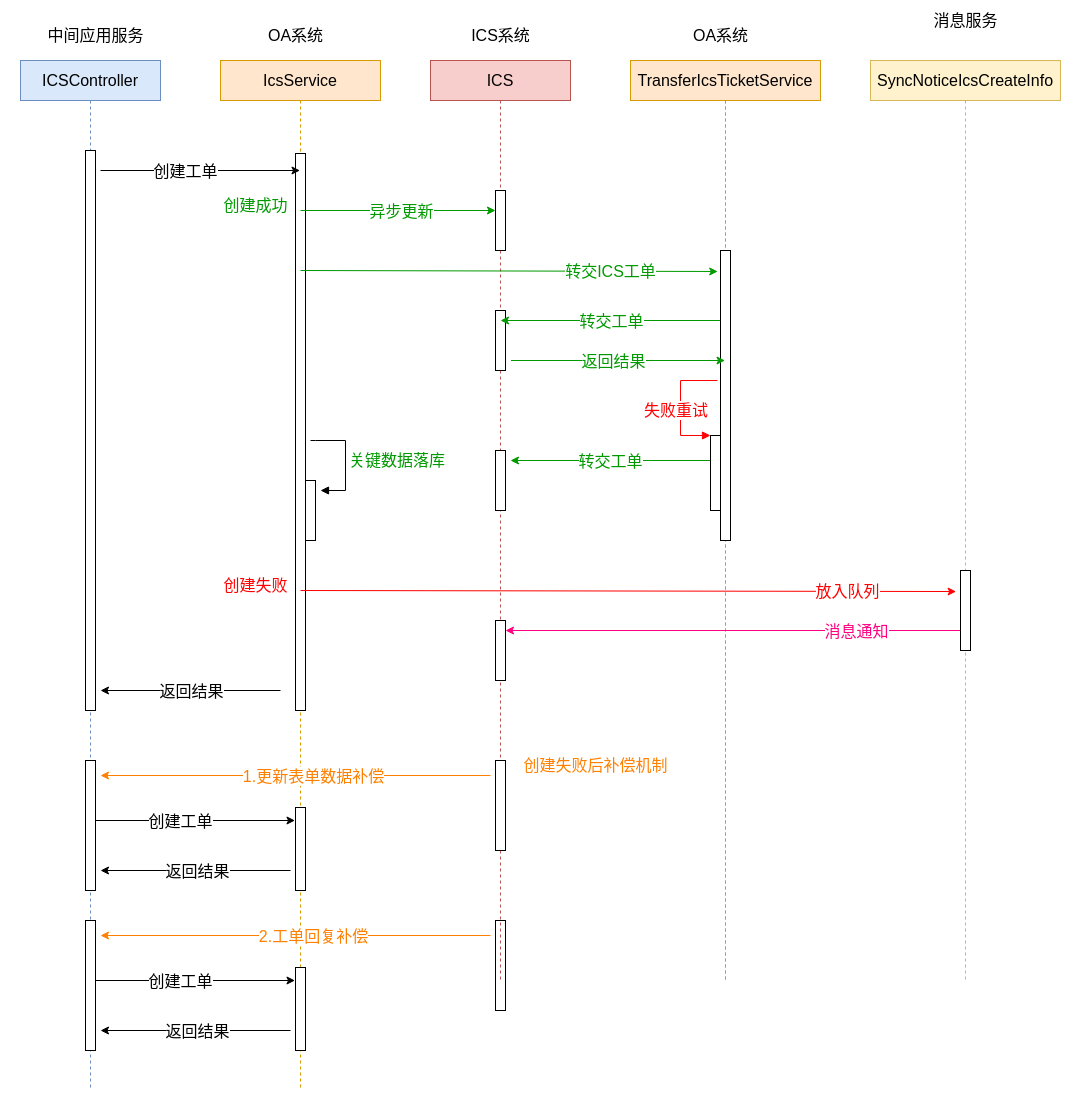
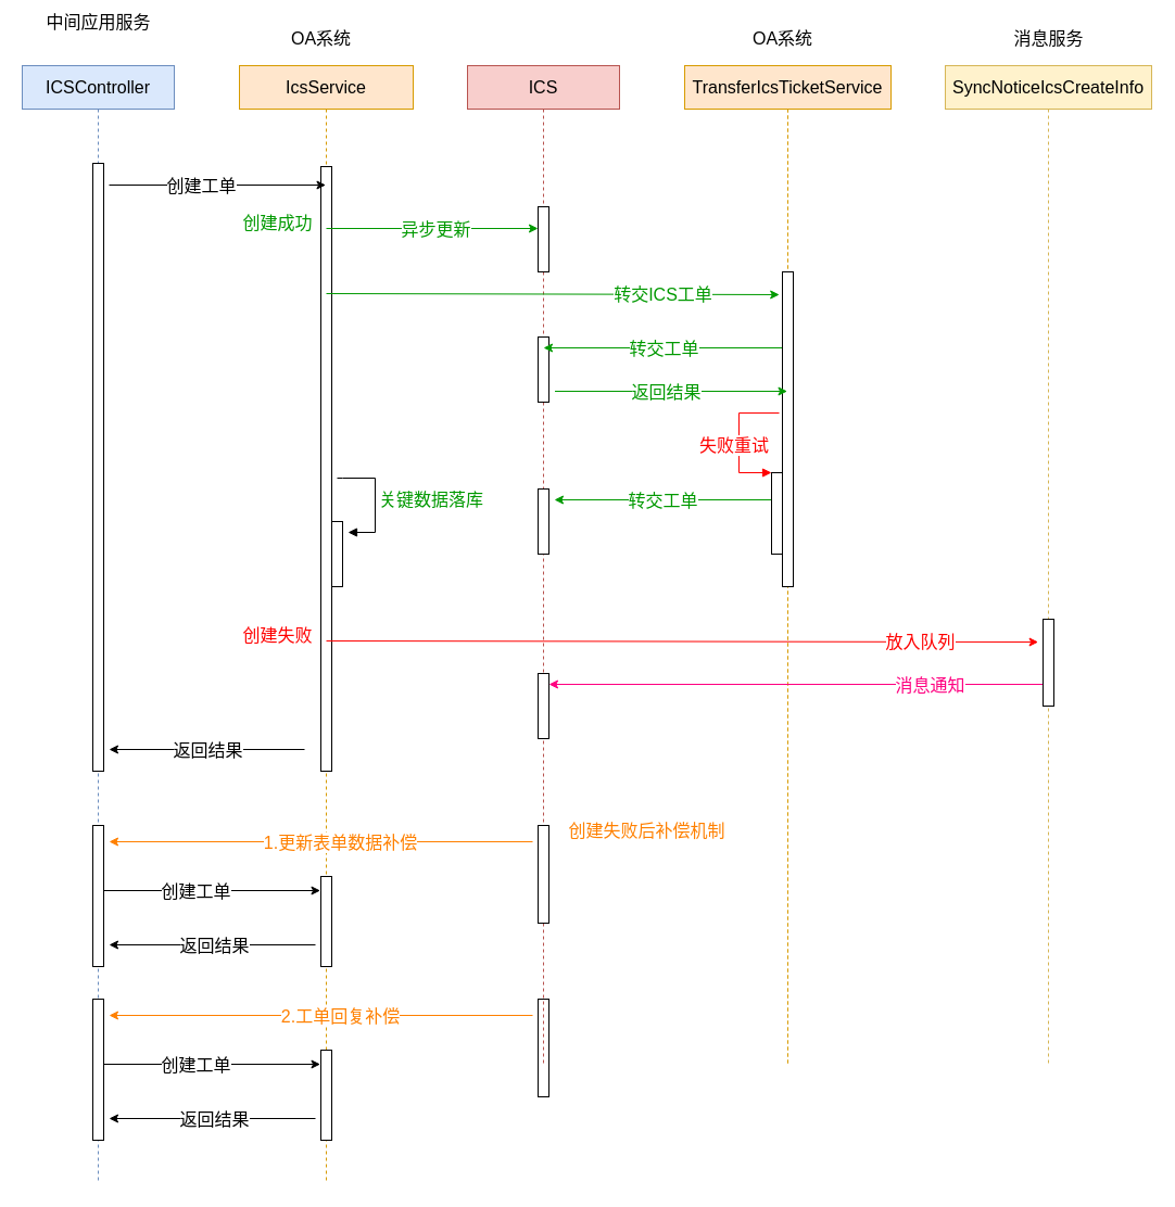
  <mxCell id="0" />
  <mxCell id="1" parent="0" />
  <mxCell id="2" value="ICSController" style="shape=umlLifeline;perimeter=lifelinePerimeter;whiteSpace=wrap;html=1;container=1;collapsible=0;recursiveResize=0;outlineConnect=0;fontSize=16;fillColor=#dae8fc;strokeColor=#6c8ebf;" parent="1" vertex="1"><mxGeometry x="20" y="60" width="140" height="1030" as="geometry" /></mxCell>
  <mxCell id="3" value="" style="html=1;points=[];perimeter=orthogonalPerimeter;fontSize=16;" parent="2" vertex="1"><mxGeometry x="65" y="90" width="10" height="560" as="geometry" /></mxCell>
  <mxCell id="4" value="" style="html=1;points=[];perimeter=orthogonalPerimeter;fontSize=16;" parent="2" vertex="1"><mxGeometry x="65" y="700" width="10" height="130" as="geometry" /></mxCell>
  <mxCell id="5" value="" style="endArrow=classic;html=1;rounded=0;fontSize=16;fillColor=#FF8000;strokeColor=#000000;" parent="2" edge="1"><mxGeometry width="50" height="50" relative="1" as="geometry"><mxPoint x="75" y="760" as="sourcePoint" /><mxPoint x="274.5" y="760" as="targetPoint" /></mxGeometry></mxCell>
  <mxCell id="6" value="创建工单" style="edgeLabel;html=1;align=center;verticalAlign=middle;resizable=0;points=[];fontSize=16;" parent="5" vertex="1" connectable="0"><mxGeometry x="-0.159" relative="1" as="geometry"><mxPoint as="offset" /></mxGeometry></mxCell>
  <mxCell id="7" value="IcsService" style="shape=umlLifeline;perimeter=lifelinePerimeter;whiteSpace=wrap;html=1;container=1;collapsible=0;recursiveResize=0;outlineConnect=0;fontSize=16;fillColor=#ffe6cc;strokeColor=#d79b00;" parent="1" vertex="1"><mxGeometry x="220" y="60" width="160" height="1030" as="geometry" /></mxCell>
  <mxCell id="8" value="" style="html=1;points=[];perimeter=orthogonalPerimeter;fontSize=16;" parent="7" vertex="1"><mxGeometry x="75" y="93" width="10" height="557" as="geometry" /></mxCell>
  <mxCell id="9" value="创建成功" style="text;html=1;align=center;verticalAlign=middle;resizable=0;points=[];autosize=1;strokeColor=none;fillColor=none;fontSize=16;fontColor=#009900;" parent="7" vertex="1"><mxGeometry x="-10" y="130" width="90" height="30" as="geometry" /></mxCell>
  <mxCell id="10" value="&lt;font color=&quot;#ff0000&quot;&gt;创建失败&lt;/font&gt;" style="text;html=1;align=center;verticalAlign=middle;resizable=0;points=[];autosize=1;strokeColor=none;fillColor=none;fontSize=16;fontColor=#009900;" parent="7" vertex="1"><mxGeometry x="-10" y="510" width="90" height="30" as="geometry" /></mxCell>
  <mxCell id="11" value="" style="endArrow=classic;html=1;rounded=0;fontSize=16;strokeColor=#000000;" parent="7" edge="1"><mxGeometry width="50" height="50" relative="1" as="geometry"><mxPoint x="60" y="630" as="sourcePoint" /><mxPoint x="-120" y="630" as="targetPoint" /></mxGeometry></mxCell>
  <mxCell id="12" value="返回结果" style="edgeLabel;html=1;align=center;verticalAlign=middle;resizable=0;points=[];fontSize=16;" parent="11" vertex="1" connectable="0"><mxGeometry x="-0.159" relative="1" as="geometry"><mxPoint x="-14" as="offset" /></mxGeometry></mxCell>
  <mxCell id="13" value="" style="html=1;points=[];perimeter=orthogonalPerimeter;fontSize=16;" parent="7" vertex="1"><mxGeometry x="75" y="747" width="10" height="83" as="geometry" /></mxCell>
  <mxCell id="14" value="" style="endArrow=classic;html=1;rounded=0;fontSize=16;strokeColor=#000000;" parent="7" edge="1"><mxGeometry width="50" height="50" relative="1" as="geometry"><mxPoint x="70" y="810" as="sourcePoint" /><mxPoint x="-120" y="810" as="targetPoint" /></mxGeometry></mxCell>
  <mxCell id="15" value="返回结果" style="edgeLabel;html=1;align=center;verticalAlign=middle;resizable=0;points=[];fontSize=16;" parent="14" vertex="1" connectable="0"><mxGeometry x="-0.159" relative="1" as="geometry"><mxPoint x="-14" as="offset" /></mxGeometry></mxCell>
  <mxCell id="16" value="" style="html=1;points=[];perimeter=orthogonalPerimeter;fontSize=16;" parent="7" vertex="1"><mxGeometry x="-135" y="860" width="10" height="130" as="geometry" /></mxCell>
  <mxCell id="17" value="" style="endArrow=classic;html=1;rounded=0;fontSize=16;strokeColor=#000000;" parent="7" edge="1"><mxGeometry width="50" height="50" relative="1" as="geometry"><mxPoint x="-125" y="920" as="sourcePoint" /><mxPoint x="74.5" y="920" as="targetPoint" /></mxGeometry></mxCell>
  <mxCell id="18" value="创建工单" style="edgeLabel;html=1;align=center;verticalAlign=middle;resizable=0;points=[];fontSize=16;" parent="17" vertex="1" connectable="0"><mxGeometry x="-0.159" relative="1" as="geometry"><mxPoint as="offset" /></mxGeometry></mxCell>
  <mxCell id="19" value="" style="html=1;points=[];perimeter=orthogonalPerimeter;fontSize=16;" parent="7" vertex="1"><mxGeometry x="75" y="907" width="10" height="83" as="geometry" /></mxCell>
  <mxCell id="20" value="" style="endArrow=classic;html=1;rounded=0;fontSize=16;strokeColor=#000000;" parent="7" edge="1"><mxGeometry width="50" height="50" relative="1" as="geometry"><mxPoint x="70" y="970" as="sourcePoint" /><mxPoint x="-120" y="970" as="targetPoint" /></mxGeometry></mxCell>
  <mxCell id="21" value="返回结果" style="edgeLabel;html=1;align=center;verticalAlign=middle;resizable=0;points=[];fontSize=16;" parent="20" vertex="1" connectable="0"><mxGeometry x="-0.159" relative="1" as="geometry"><mxPoint x="-14" as="offset" /></mxGeometry></mxCell>
  <mxCell id="22" value="" style="html=1;points=[];perimeter=orthogonalPerimeter;fontSize=16;" parent="7" vertex="1"><mxGeometry x="275" y="860" width="10" height="90" as="geometry" /></mxCell>
  <mxCell id="23" value="" style="endArrow=classic;html=1;rounded=0;fontSize=16;strokeColor=#FF8000;" parent="7" edge="1"><mxGeometry width="50" height="50" relative="1" as="geometry"><mxPoint x="270" y="875" as="sourcePoint" /><mxPoint x="-120" y="875" as="targetPoint" /></mxGeometry></mxCell>
  <mxCell id="24" value="&lt;font color=&quot;#ff8000&quot;&gt;2.工单回复补偿&lt;/font&gt;" style="edgeLabel;html=1;align=center;verticalAlign=middle;resizable=0;points=[];fontSize=16;" parent="23" vertex="1" connectable="0"><mxGeometry x="-0.159" relative="1" as="geometry"><mxPoint x="-14" as="offset" /></mxGeometry></mxCell>
  <mxCell id="25" value="ICS" style="shape=umlLifeline;perimeter=lifelinePerimeter;whiteSpace=wrap;html=1;container=1;collapsible=0;recursiveResize=0;outlineConnect=0;fontSize=16;fillColor=#f8cecc;strokeColor=#b85450;" parent="1" vertex="1"><mxGeometry x="430" y="60" width="140" height="920" as="geometry" /></mxCell>
  <mxCell id="26" value="" style="html=1;points=[];perimeter=orthogonalPerimeter;fontSize=16;" parent="25" vertex="1"><mxGeometry x="65" y="130" width="10" height="60" as="geometry" /></mxCell>
  <mxCell id="27" value="" style="endArrow=classic;html=1;rounded=0;fontSize=16;strokeColor=#009900;" parent="25" edge="1"><mxGeometry width="50" height="50" relative="1" as="geometry"><mxPoint x="-130" y="150" as="sourcePoint" /><mxPoint x="65" y="150.0" as="targetPoint" /></mxGeometry></mxCell>
  <mxCell id="28" value="&lt;font color=&quot;#009900&quot;&gt;异步更新&lt;/font&gt;" style="edgeLabel;html=1;align=center;verticalAlign=middle;resizable=0;points=[];fontSize=16;" parent="27" vertex="1" connectable="0"><mxGeometry x="-0.159" relative="1" as="geometry"><mxPoint x="18" as="offset" /></mxGeometry></mxCell>
  <mxCell id="29" value="" style="endArrow=classic;html=1;rounded=0;fontSize=16;entryX=-0.28;entryY=0.675;entryDx=0;entryDy=0;entryPerimeter=0;fillColor=#d5e8d4;strokeColor=#009900;" parent="25" edge="1"><mxGeometry width="50" height="50" relative="1" as="geometry"><mxPoint x="-130" y="210" as="sourcePoint" /><mxPoint x="287.2" y="211" as="targetPoint" /></mxGeometry></mxCell>
  <mxCell id="30" value="转交ICS工单" style="edgeLabel;html=1;align=center;verticalAlign=middle;resizable=0;points=[];fontSize=16;fontColor=#009900;" parent="29" vertex="1" connectable="0"><mxGeometry x="-0.159" relative="1" as="geometry"><mxPoint x="135" as="offset" /></mxGeometry></mxCell>
  <mxCell id="31" value="" style="html=1;points=[];perimeter=orthogonalPerimeter;fontSize=16;" parent="25" vertex="1"><mxGeometry x="65" y="250" width="10" height="60" as="geometry" /></mxCell>
  <mxCell id="32" value="" style="endArrow=classic;html=1;rounded=0;fontSize=16;strokeColor=#009900;exitX=-0.08;exitY=0.756;exitDx=0;exitDy=0;exitPerimeter=0;" parent="25" edge="1"><mxGeometry width="50" height="50" relative="1" as="geometry"><mxPoint x="290" y="260" as="sourcePoint" /><mxPoint x="70" y="260" as="targetPoint" /></mxGeometry></mxCell>
  <mxCell id="33" value="&lt;font color=&quot;#009900&quot;&gt;转交工单&lt;/font&gt;" style="edgeLabel;html=1;align=center;verticalAlign=middle;resizable=0;points=[];fontSize=16;" parent="32" vertex="1" connectable="0"><mxGeometry x="-0.159" relative="1" as="geometry"><mxPoint x="-17" as="offset" /></mxGeometry></mxCell>
  <mxCell id="34" value="" style="html=1;points=[];perimeter=orthogonalPerimeter;fontSize=16;" parent="25" vertex="1"><mxGeometry x="65" y="390" width="10" height="60" as="geometry" /></mxCell>
  <mxCell id="35" value="" style="endArrow=classic;html=1;rounded=0;fontSize=16;strokeColor=#009900;exitX=-0.08;exitY=0.756;exitDx=0;exitDy=0;exitPerimeter=0;" parent="25" edge="1"><mxGeometry width="50" height="50" relative="1" as="geometry"><mxPoint x="280" y="400" as="sourcePoint" /><mxPoint x="80" y="400" as="targetPoint" /></mxGeometry></mxCell>
  <mxCell id="36" value="&lt;font color=&quot;#009900&quot;&gt;转交工单&lt;/font&gt;" style="edgeLabel;html=1;align=center;verticalAlign=middle;resizable=0;points=[];fontSize=16;" parent="35" vertex="1" connectable="0"><mxGeometry x="-0.159" relative="1" as="geometry"><mxPoint x="-17" as="offset" /></mxGeometry></mxCell>
  <mxCell id="37" value="" style="html=1;points=[];perimeter=orthogonalPerimeter;fontSize=16;" parent="25" vertex="1"><mxGeometry x="65" y="560" width="10" height="60" as="geometry" /></mxCell>
  <mxCell id="38" value="" style="html=1;points=[];perimeter=orthogonalPerimeter;fontSize=16;" parent="25" vertex="1"><mxGeometry x="65" y="700" width="10" height="90" as="geometry" /></mxCell>
  <mxCell id="39" value="" style="endArrow=classic;html=1;rounded=0;fontSize=16;strokeColor=#FF8000;" parent="25" edge="1"><mxGeometry width="50" height="50" relative="1" as="geometry"><mxPoint x="60" y="715" as="sourcePoint" /><mxPoint x="-330" y="715" as="targetPoint" /></mxGeometry></mxCell>
  <mxCell id="40" value="&lt;font color=&quot;#ff8000&quot;&gt;1.更新表单数据补偿&lt;/font&gt;" style="edgeLabel;html=1;align=center;verticalAlign=middle;resizable=0;points=[];fontSize=16;" parent="39" vertex="1" connectable="0"><mxGeometry x="-0.159" relative="1" as="geometry"><mxPoint x="-14" as="offset" /></mxGeometry></mxCell>
  <mxCell id="41" value="" style="endArrow=classic;html=1;rounded=0;fontSize=16;" parent="1" target="7" edge="1"><mxGeometry width="50" height="50" relative="1" as="geometry"><mxPoint x="100" y="170" as="sourcePoint" /><mxPoint x="180" y="170" as="targetPoint" /></mxGeometry></mxCell>
  <mxCell id="42" value="创建工单" style="edgeLabel;html=1;align=center;verticalAlign=middle;resizable=0;points=[];fontSize=16;" parent="41" vertex="1" connectable="0"><mxGeometry x="-0.159" relative="1" as="geometry"><mxPoint as="offset" /></mxGeometry></mxCell>
- <mxCell id="43" value="中间应用服务" style="text;html=1;resizable=0;autosize=1;align=center;verticalAlign=middle;points=[];fillColor=none;strokeColor=none;rounded=0;shadow=0;glass=0;dashed=1;sketch=0;strokeWidth=1;fontSize=16;" parent="1" vertex="1"><mxGeometry x="35" y="20" width="120" height="30" as="geometry" /></mxCell>
+ <mxCell id="43" value="中间应用服务" style="text;html=1;resizable=0;autosize=1;align=center;verticalAlign=middle;points=[];fillColor=none;strokeColor=none;rounded=0;shadow=0;glass=0;dashed=1;sketch=0;strokeWidth=1;fontSize=16;" parent="1" vertex="1"><mxGeometry x="30" y="5" width="120" height="30" as="geometry" /></mxCell>
  <mxCell id="44" value="OA系统" style="text;html=1;resizable=0;autosize=1;align=center;verticalAlign=middle;points=[];fillColor=none;strokeColor=none;rounded=0;shadow=0;glass=0;dashed=1;sketch=0;strokeWidth=1;fontSize=16;" parent="1" vertex="1"><mxGeometry x="255" y="20" width="80" height="30" as="geometry" /></mxCell>
- <mxCell id="45" value="ICS系统" style="text;html=1;resizable=0;autosize=1;align=center;verticalAlign=middle;points=[];fillColor=none;strokeColor=none;rounded=0;shadow=0;glass=0;dashed=1;sketch=0;strokeWidth=1;fontSize=16;" parent="1" vertex="1"><mxGeometry x="460" y="20" width="80" height="30" as="geometry" /></mxCell>
  <mxCell id="46" value="TransferIcsTicketService" style="shape=umlLifeline;perimeter=lifelinePerimeter;whiteSpace=wrap;html=1;container=1;collapsible=0;recursiveResize=0;outlineConnect=0;fontSize=16;fillColor=#ffe6cc;strokeColor=#d79b00;" parent="1" vertex="1"><mxGeometry x="630" y="60" width="190" height="920" as="geometry" /></mxCell>
  <mxCell id="47" value="TransferIcsTicketService" style="shape=umlLifeline;perimeter=lifelinePerimeter;whiteSpace=wrap;html=1;container=1;collapsible=0;recursiveResize=0;outlineConnect=0;fontSize=16;fillColor=#ffe6cc;strokeColor=#d79b00;" parent="46" vertex="1"><mxGeometry width="190" height="920" as="geometry" /></mxCell>
  <mxCell id="48" value="" style="html=1;points=[];perimeter=orthogonalPerimeter;fontSize=16;" parent="47" vertex="1"><mxGeometry x="90" y="190" width="10" height="290" as="geometry" /></mxCell>
  <mxCell id="49" value="" style="html=1;points=[];perimeter=orthogonalPerimeter;fontSize=16;fontColor=#000000;" parent="47" vertex="1"><mxGeometry x="80" y="375" width="10" height="75" as="geometry" /></mxCell>
  <mxCell id="50" value="&lt;font color=&quot;#ff0000&quot;&gt;失败重试&lt;/font&gt;" style="edgeStyle=orthogonalEdgeStyle;html=1;align=left;spacingLeft=2;endArrow=block;rounded=0;strokeColor=#FF0000;fontSize=16;fontColor=#000000;" parent="47" edge="1"><mxGeometry x="0.099" y="-40" relative="1" as="geometry"><mxPoint x="87" y="320" as="sourcePoint" /><Array as="points"><mxPoint x="50" y="320" /><mxPoint x="50" y="375" /></Array><mxPoint x="80" y="375" as="targetPoint" /><mxPoint as="offset" /></mxGeometry></mxCell>
  <mxCell id="51" value="" style="endArrow=classic;html=1;rounded=0;fontSize=16;strokeColor=#009900;" parent="47" edge="1"><mxGeometry width="50" height="50" relative="1" as="geometry"><mxPoint x="-119.5" y="300" as="sourcePoint" /><mxPoint x="94.5" y="300" as="targetPoint" /></mxGeometry></mxCell>
  <mxCell id="52" value="&lt;font color=&quot;#009900&quot;&gt;返回结果&lt;/font&gt;" style="edgeLabel;html=1;align=center;verticalAlign=middle;resizable=0;points=[];fontSize=16;" parent="51" vertex="1" connectable="0"><mxGeometry x="-0.159" relative="1" as="geometry"><mxPoint x="12" as="offset" /></mxGeometry></mxCell>
  <mxCell id="53" value="" style="endArrow=classic;html=1;rounded=0;fontSize=16;strokeColor=#FF0080;" parent="47" edge="1"><mxGeometry width="50" height="50" relative="1" as="geometry"><mxPoint x="340" y="570" as="sourcePoint" /><mxPoint x="-125" y="570" as="targetPoint" /></mxGeometry></mxCell>
  <mxCell id="54" value="&lt;font&gt;消息通知&lt;/font&gt;" style="edgeLabel;html=1;align=center;verticalAlign=middle;resizable=0;points=[];fontSize=16;fontColor=#FF0080;" parent="53" vertex="1" connectable="0"><mxGeometry x="-0.159" relative="1" as="geometry"><mxPoint x="81" as="offset" /></mxGeometry></mxCell>
  <mxCell id="55" value="OA系统" style="text;html=1;resizable=0;autosize=1;align=center;verticalAlign=middle;points=[];fillColor=none;strokeColor=none;rounded=0;shadow=0;glass=0;dashed=1;sketch=0;strokeWidth=1;fontSize=16;" parent="1" vertex="1"><mxGeometry x="680" y="20" width="80" height="30" as="geometry" /></mxCell>
  <mxCell id="56" value="SyncNoticeIcsCreateInfo" style="shape=umlLifeline;perimeter=lifelinePerimeter;whiteSpace=wrap;html=1;container=1;collapsible=0;recursiveResize=0;outlineConnect=0;fontSize=16;fillColor=#fff2cc;strokeColor=#d6b656;" parent="1" vertex="1"><mxGeometry x="870" y="60" width="190" height="920" as="geometry" /></mxCell>
  <mxCell id="57" value="" style="endArrow=classic;html=1;rounded=0;fontSize=16;fillColor=#d5e8d4;strokeColor=#FF0000;entryX=-0.44;entryY=0.263;entryDx=0;entryDy=0;entryPerimeter=0;" parent="56" target="59" edge="1"><mxGeometry width="50" height="50" relative="1" as="geometry"><mxPoint x="-570" y="530" as="sourcePoint" /><mxPoint x="80" y="530" as="targetPoint" /></mxGeometry></mxCell>
  <mxCell id="58" value="放入队列" style="edgeLabel;html=1;align=center;verticalAlign=middle;resizable=0;points=[];fontSize=16;fontColor=#FF0000;" parent="57" vertex="1" connectable="0"><mxGeometry x="-0.159" relative="1" as="geometry"><mxPoint x="271" as="offset" /></mxGeometry></mxCell>
  <mxCell id="59" value="" style="html=1;points=[];perimeter=orthogonalPerimeter;fontSize=16;" parent="56" vertex="1"><mxGeometry x="90" y="510" width="10" height="80" as="geometry" /></mxCell>
- <mxCell id="60" value="消息服务" style="text;html=1;resizable=0;autosize=1;align=center;verticalAlign=middle;points=[];fillColor=none;strokeColor=none;rounded=0;shadow=0;glass=0;dashed=1;sketch=0;strokeWidth=1;fontSize=16;" parent="1" vertex="1"><mxGeometry x="920" y="5" width="90" height="30" as="geometry" /></mxCell>
+ <mxCell id="60" value="消息服务" style="text;html=1;resizable=0;autosize=1;align=center;verticalAlign=middle;points=[];fillColor=none;strokeColor=none;rounded=0;shadow=0;glass=0;dashed=1;sketch=0;strokeWidth=1;fontSize=16;" parent="1" vertex="1"><mxGeometry x="920" y="20" width="90" height="30" as="geometry" /></mxCell>
  <mxCell id="61" value="&lt;font color=&quot;#ff8000&quot;&gt;创建失败后补偿机制&lt;/font&gt;" style="text;html=1;align=center;verticalAlign=middle;resizable=0;points=[];autosize=1;strokeColor=none;fillColor=none;fontSize=16;fontColor=#009900;" parent="1" vertex="1"><mxGeometry x="510" y="750" width="170" height="30" as="geometry" /></mxCell>
  <mxCell id="62" value="" style="html=1;points=[];perimeter=orthogonalPerimeter;fontSize=16;" parent="1" vertex="1"><mxGeometry x="305" y="480" width="10" height="60" as="geometry" /></mxCell>
  <mxCell id="63" value="&lt;font color=&quot;#009900&quot;&gt;关键数据落库&lt;/font&gt;" style="edgeStyle=orthogonalEdgeStyle;html=1;align=left;spacingLeft=2;endArrow=block;rounded=0;entryX=1;entryY=0;strokeColor=#000000;fontSize=16;fontColor=#000000;" parent="1" edge="1"><mxGeometry relative="1" as="geometry"><mxPoint x="310" y="440" as="sourcePoint" /><Array as="points"><mxPoint x="315" y="440" /><mxPoint x="345" y="440" /><mxPoint x="345" y="490" /></Array><mxPoint x="320" y="490" as="targetPoint" /></mxGeometry></mxCell>
